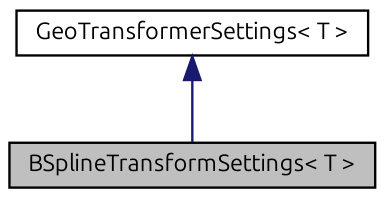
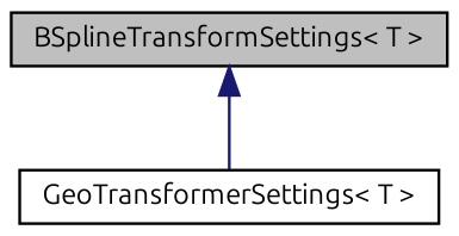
  digraph {
    fontname=Ubuntu
    node [color=black fontname=Ubuntu fontsize=10 shape=record style=filled]
    n1 [fillcolor=grey75 fontcolor=black height=0.2 label="BSplineTransformSettings\< T \>" width=0.4]
    n2 [fillcolor=white height=0.2 label="GeoTransformerSettings\< T \>" width=0.4]
-   n2 -> n1 [color=midnightblue dir=back fontname=Ubuntu fontsize=10 labelfontname=Helvetica labelfontsize=10 style=solid]
+   n1 -> n2 [color=midnightblue dir=back fontname=Ubuntu fontsize=10 labelfontname=Helvetica labelfontsize=10 style=solid]
  }
